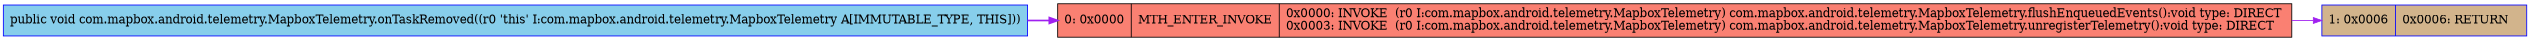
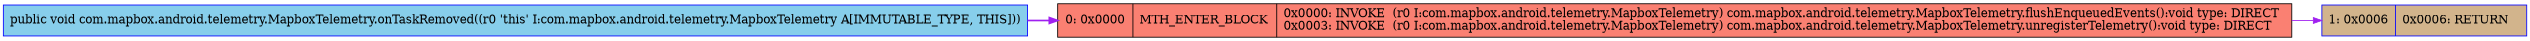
  digraph {
    rankdir=LR
    node [shape=record style=filled color=blue]
    edge [color=purple]
-   n1 [label="{0\:\ 0x0000|MTH_ENTER_INVOKE\l|0x0000: INVOKE  (r0 I:com.mapbox.android.telemetry.MapboxTelemetry) com.mapbox.android.telemetry.MapboxTelemetry.flushEnqueuedEvents():void type: DIRECT \l0x0003: INVOKE  (r0 I:com.mapbox.android.telemetry.MapboxTelemetry) com.mapbox.android.telemetry.MapboxTelemetry.unregisterTelemetry():void type: DIRECT \l}" fillcolor=salmon color=black]
+   n1 [label="{0\:\ 0x0000|MTH_ENTER_BLOCK\l|0x0000: INVOKE  (r0 I:com.mapbox.android.telemetry.MapboxTelemetry) com.mapbox.android.telemetry.MapboxTelemetry.flushEnqueuedEvents():void type: DIRECT \l0x0003: INVOKE  (r0 I:com.mapbox.android.telemetry.MapboxTelemetry) com.mapbox.android.telemetry.MapboxTelemetry.unregisterTelemetry():void type: DIRECT \l}" fillcolor=salmon color=black]
    n2 [label="{1\:\ 0x0006|0x0006: RETURN   \l}" fillcolor=tan]
    n3 [label="{public void com.mapbox.android.telemetry.MapboxTelemetry.onTaskRemoved((r0 'this' I:com.mapbox.android.telemetry.MapboxTelemetry A[IMMUTABLE_TYPE, THIS])) }" fillcolor=skyblue]
    n1 -> n2 [style=solid]
    n3 -> n1 [style=bold]
  }
